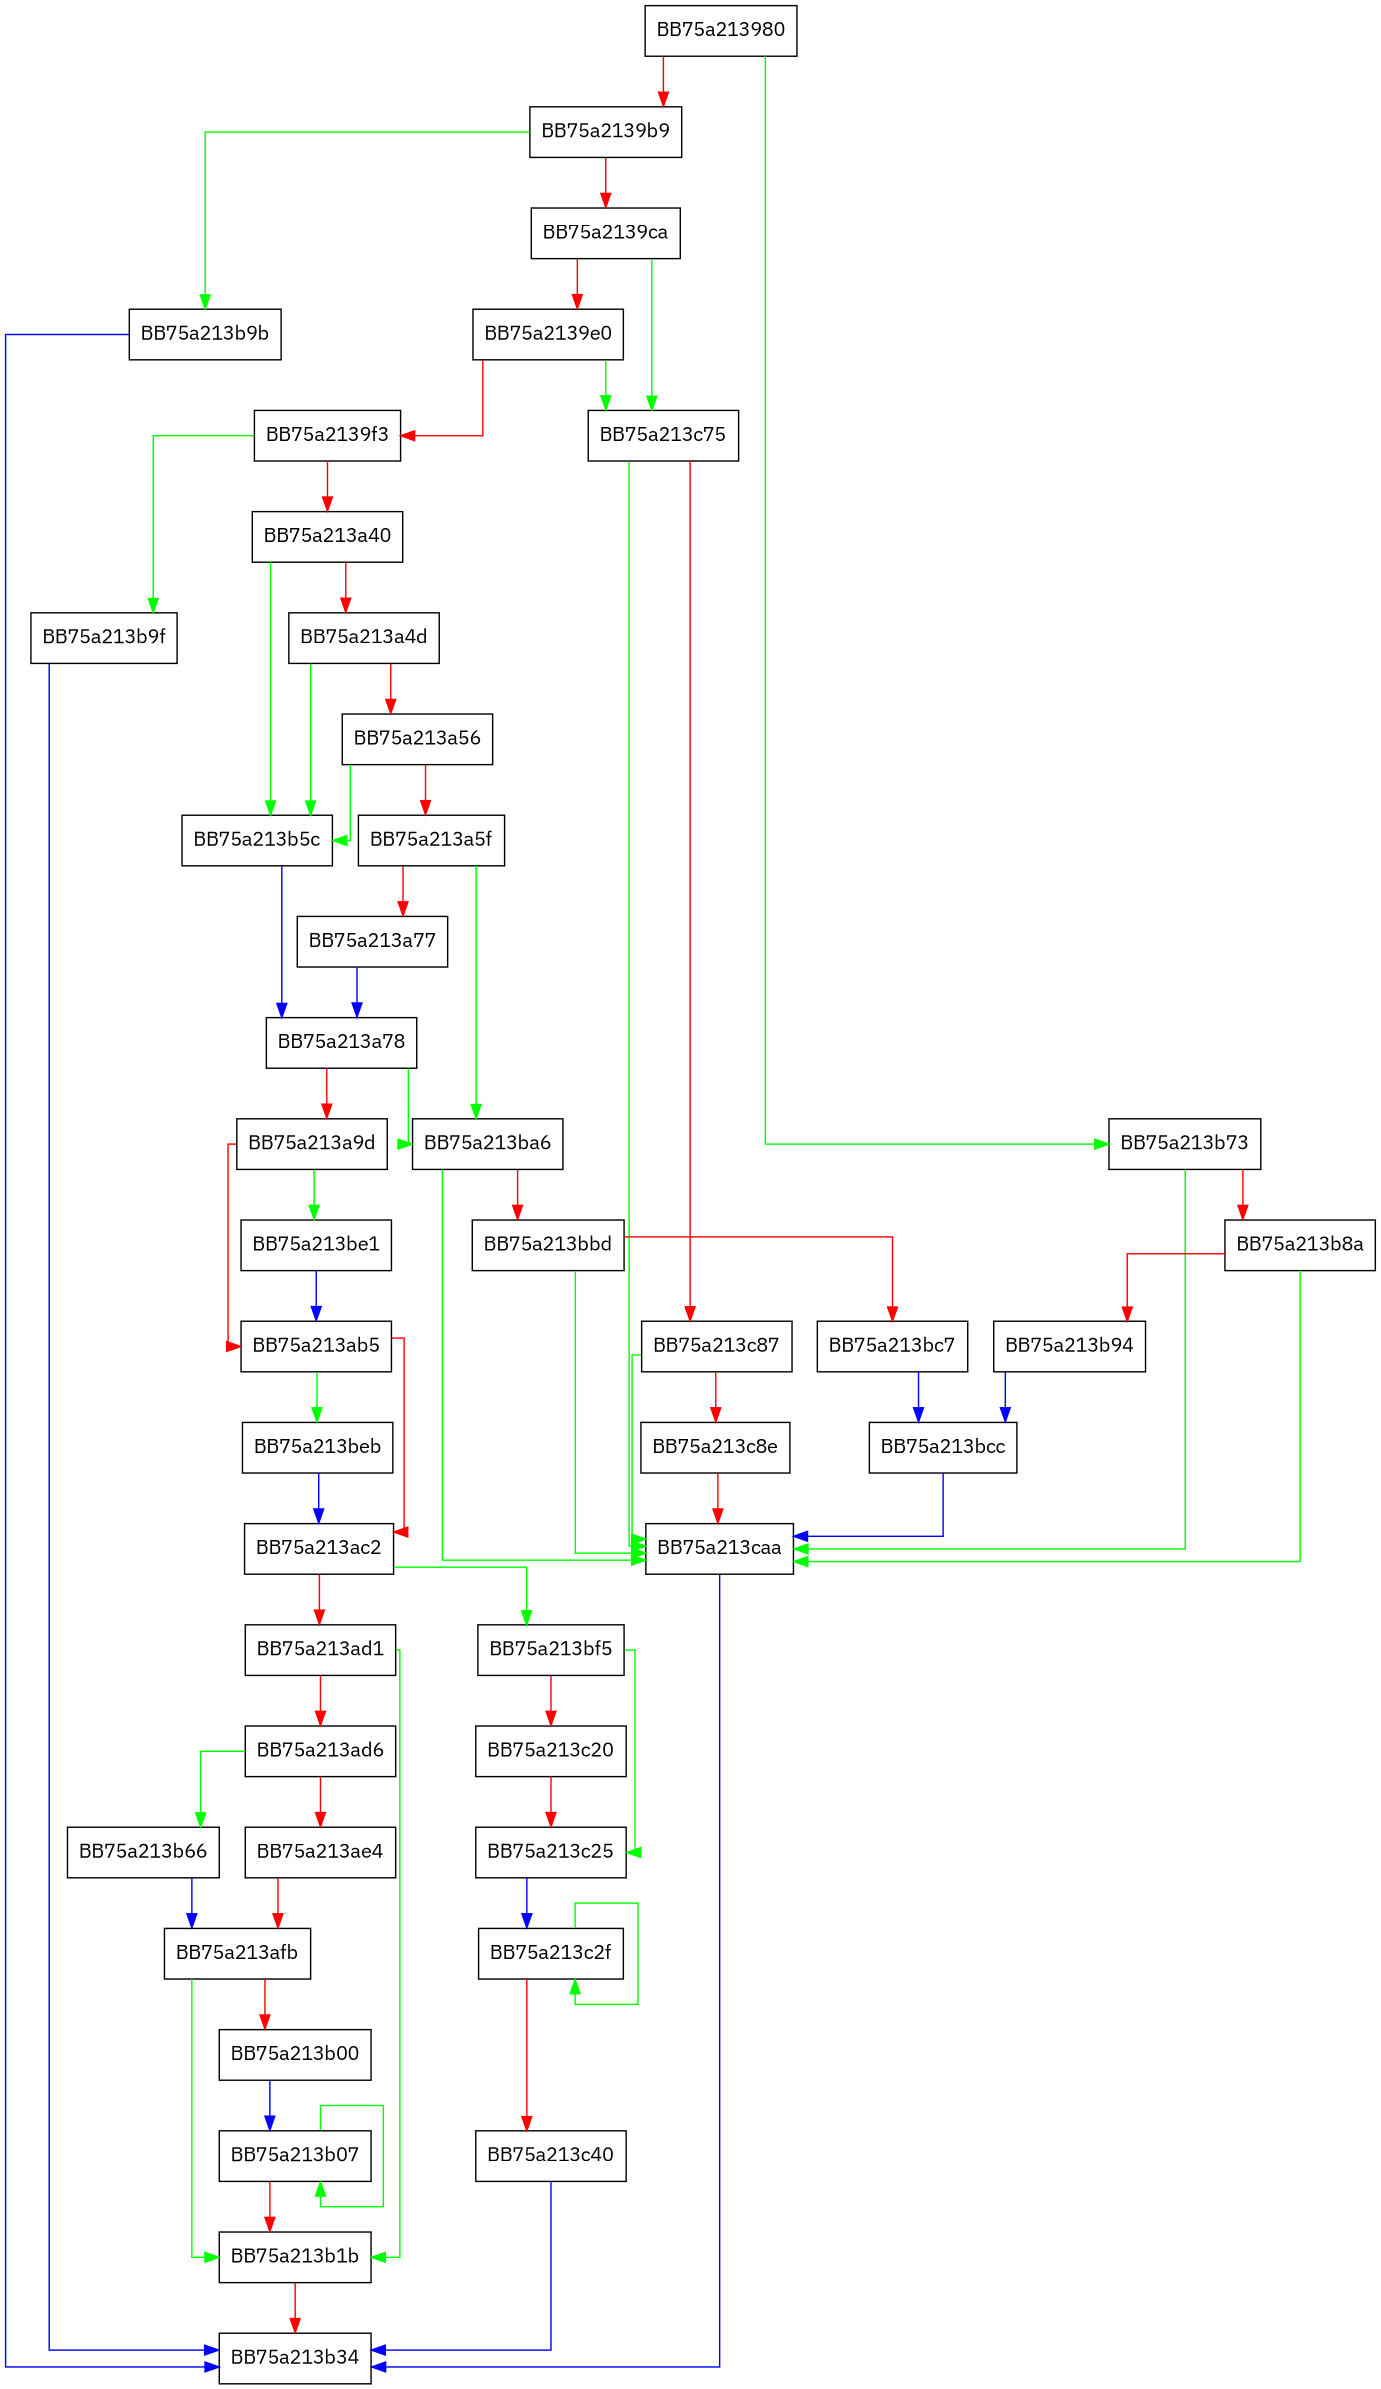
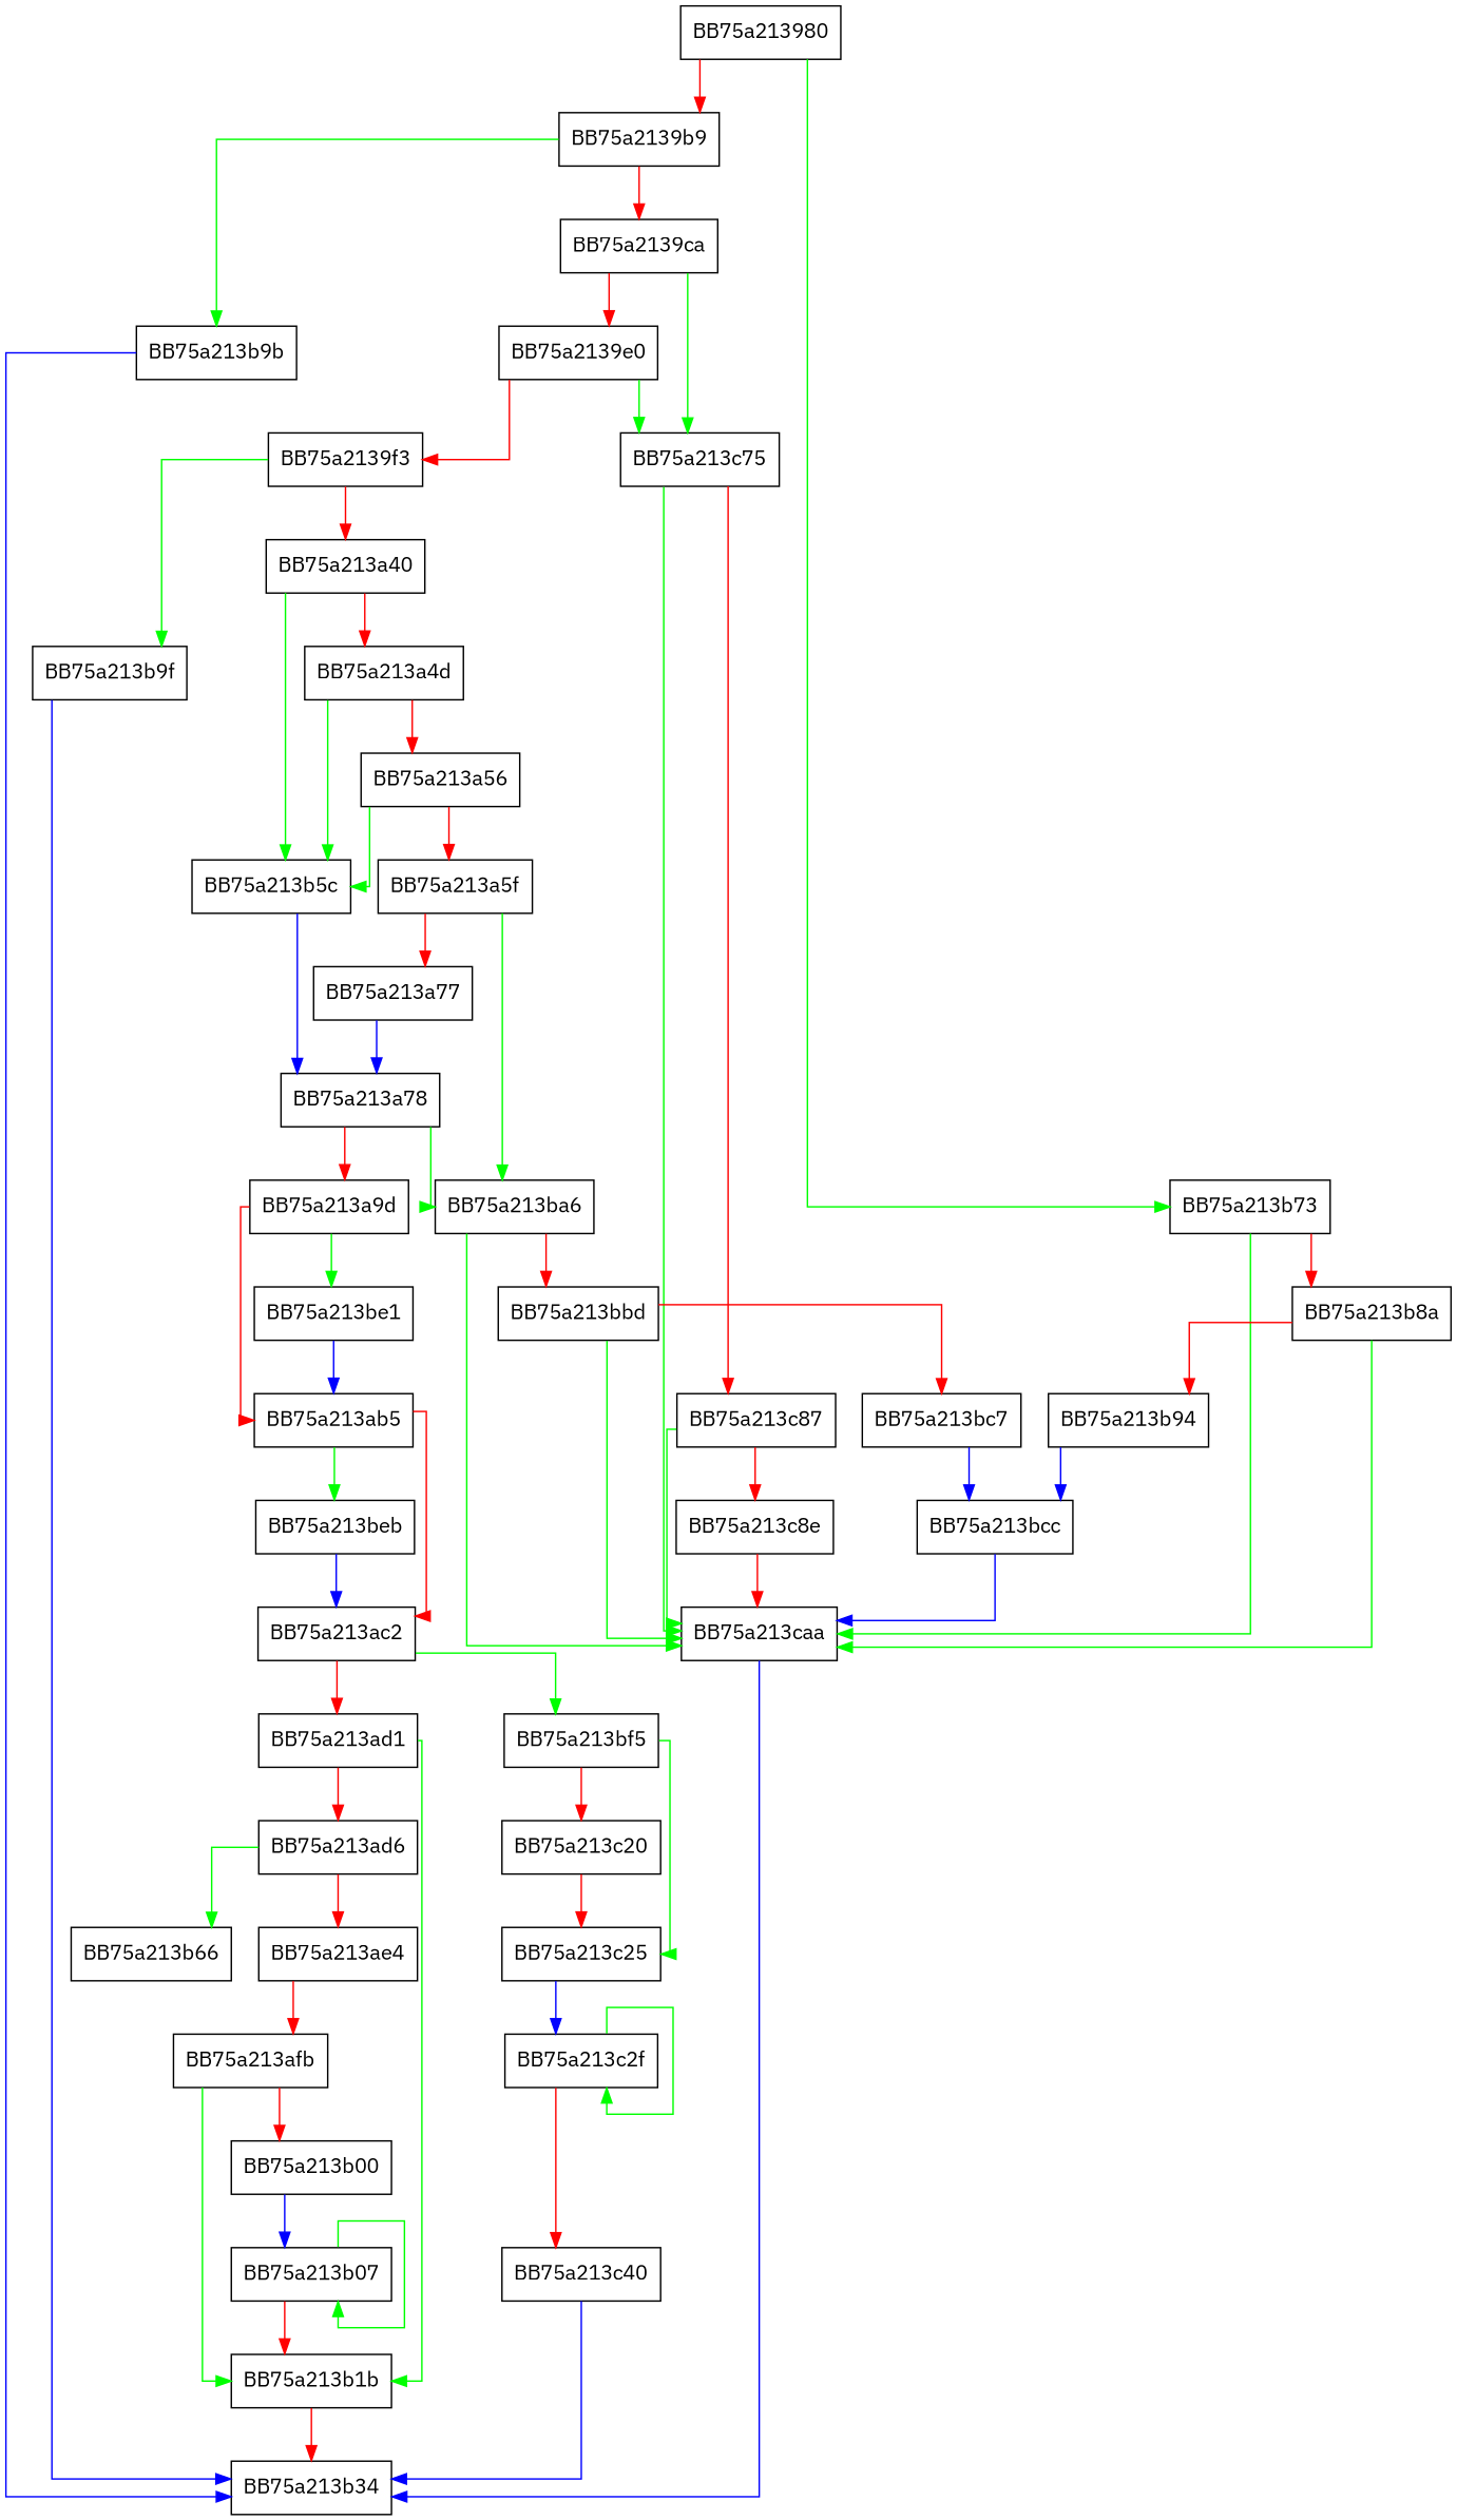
  digraph {
    fontname="IBM Plex Sans"
    splines=ortho
    node [fontname="IBM Plex Sans" shape=box]
    edge [color=red fontname="IBM Plex Sans"]
    BB75a213980
    BB75a213b73
    BB75a2139b9
    BB75a213caa
    BB75a213b8a
    BB75a213b9b
    BB75a2139ca
    BB75a213b34
    BB75a213b94
    BB75a213c75
    BB75a2139e0
    n12 [label=BB75a213c87]
    BB75a2139f3
    BB75a213c8e
    BB75a213b9f
    BB75a213a40
    BB75a213b5c
    BB75a213a4d
    BB75a213a78
    BB75a213a56
    BB75a213ba6
    BB75a213a9d
    BB75a213a5f
    n24 [label=BB75a213a77]
    BB75a213bbd
    BB75a213bc7
    BB75a213be1
    BB75a213ab5
    BB75a213beb
    BB75a213ac2
    BB75a213bf5
    BB75a213ad1
    BB75a213c25
    BB75a213c20
    BB75a213b1b
    BB75a213ad6
    BB75a213c2f
    BB75a213b66
    BB75a213ae4
    BB75a213afb
    BB75a213b00
    BB75a213b07
    BB75a213bcc
    BB75a213c40
    BB75a213980 -> BB75a213b73 [color=green]
    BB75a213980 -> BB75a2139b9
    BB75a213b73 -> BB75a213caa [color=green]
    BB75a213b73 -> BB75a213b8a
    BB75a2139b9 -> BB75a213b9b [color=green]
    BB75a2139b9 -> BB75a2139ca
    BB75a213caa -> BB75a213b34 [color=blue]
    BB75a213b8a -> BB75a213caa [color=green]
    BB75a213b8a -> BB75a213b94
    BB75a213b9b -> BB75a213b34 [color=blue]
    BB75a2139ca -> BB75a213c75 [color=green]
    BB75a2139ca -> BB75a2139e0
    BB75a213b94 -> BB75a213bcc [color=blue]
    BB75a213c75 -> BB75a213caa [color=green]
    BB75a213c75 -> n12
    BB75a2139e0 -> BB75a213c75 [color=green]
    BB75a2139e0 -> BB75a2139f3
    n12 -> BB75a213caa [color=green]
    n12 -> BB75a213c8e
    BB75a2139f3 -> BB75a213b9f [color=green]
    BB75a2139f3 -> BB75a213a40
    BB75a213c8e -> BB75a213caa
    BB75a213b9f -> BB75a213b34 [color=blue]
    BB75a213a40 -> BB75a213b5c [color=green]
    BB75a213a40 -> BB75a213a4d
    BB75a213b5c -> BB75a213a78 [color=blue]
    BB75a213a4d -> BB75a213b5c [color=green]
    BB75a213a4d -> BB75a213a56
    BB75a213a78 -> BB75a213ba6 [color=green]
    BB75a213a78 -> BB75a213a9d
    BB75a213a56 -> BB75a213b5c [color=green]
    BB75a213a56 -> BB75a213a5f
    BB75a213ba6 -> BB75a213caa [color=green]
    BB75a213ba6 -> BB75a213bbd
    BB75a213a9d -> BB75a213be1 [color=green]
    BB75a213a9d -> BB75a213ab5
    BB75a213a5f -> BB75a213ba6 [color=green]
    BB75a213a5f -> n24
    n24 -> BB75a213a78 [color=blue]
    BB75a213bbd -> BB75a213caa [color=green]
    BB75a213bbd -> BB75a213bc7
    BB75a213bc7 -> BB75a213bcc [color=blue]
    BB75a213be1 -> BB75a213ab5 [color=blue]
    BB75a213ab5 -> BB75a213beb [color=green]
    BB75a213ab5 -> BB75a213ac2
    BB75a213beb -> BB75a213ac2 [color=blue]
    BB75a213ac2 -> BB75a213bf5 [color=green]
    BB75a213ac2 -> BB75a213ad1
    BB75a213bf5 -> BB75a213c25 [color=green]
    BB75a213bf5 -> BB75a213c20
    BB75a213ad1 -> BB75a213b1b [color=green]
    BB75a213ad1 -> BB75a213ad6
    BB75a213c25 -> BB75a213c2f [color=blue]
    BB75a213c20 -> BB75a213c25
    BB75a213b1b -> BB75a213b34
    BB75a213ad6 -> BB75a213b66 [color=green]
    BB75a213ad6 -> BB75a213ae4
    BB75a213c2f -> BB75a213c2f [color=green]
    BB75a213c2f -> BB75a213c40
-   BB75a213b66 -> BB75a213afb [color=blue]
    BB75a213ae4 -> BB75a213afb
    BB75a213afb -> BB75a213b1b [color=green]
    BB75a213afb -> BB75a213b00
    BB75a213b00 -> BB75a213b07 [color=blue]
    BB75a213b07 -> BB75a213b1b
    BB75a213b07 -> BB75a213b07 [color=green]
    BB75a213bcc -> BB75a213caa [color=blue]
    BB75a213c40 -> BB75a213b34 [color=blue]
  }
